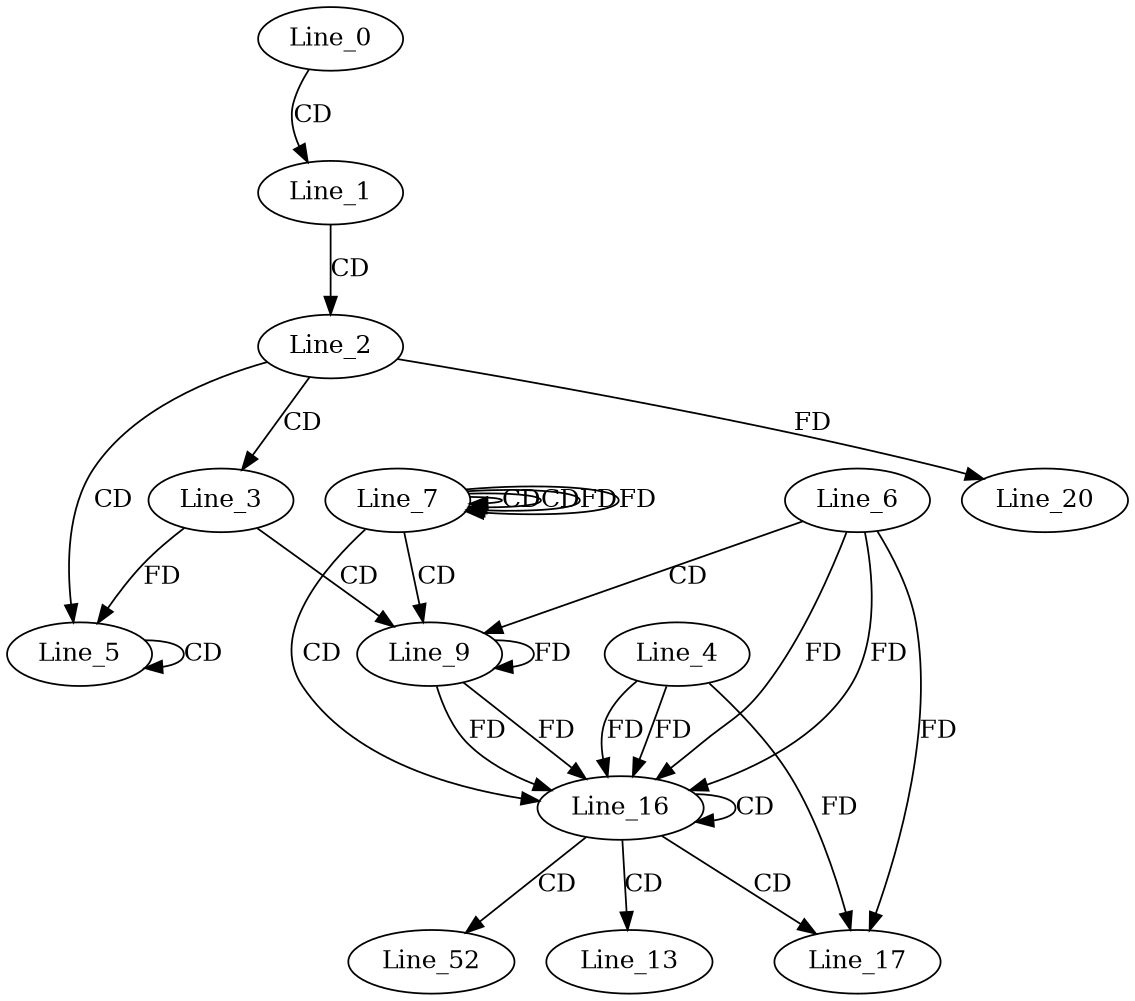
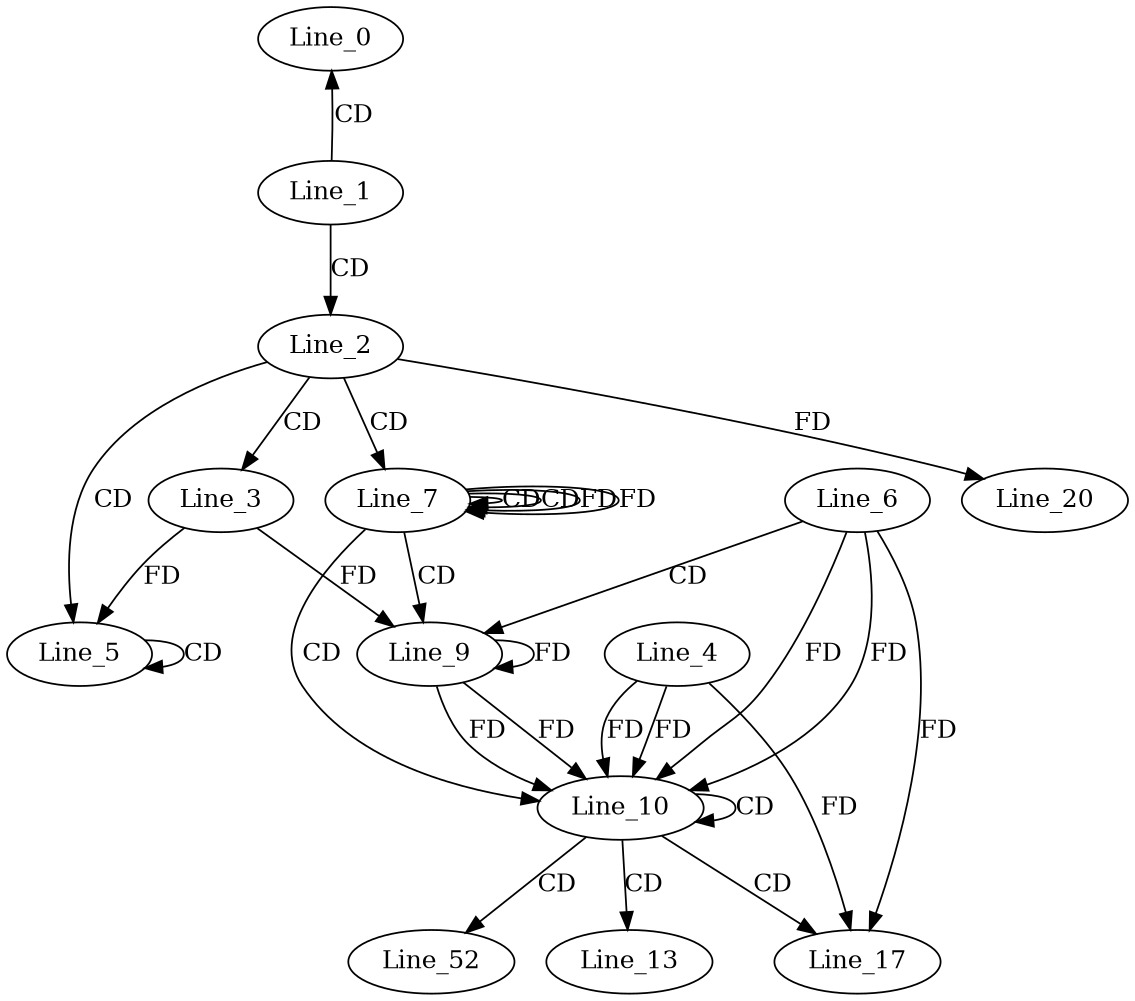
  digraph {
    Line_0
    Line_1
    Line_2
    Line_3
    Line_5
    Line_7
    Line_20
    Line_9
    Line_4
-   Line_10 [label=Line_16]
+   Line_10
    Line_17
    Line_6
    n13 [label=Line_52]
    Line_13
-   Line_0 -> Line_1 [label=CD]
+   Line_1 -> Line_0 [label=CD]
    Line_1 -> Line_2 [label=CD]
    Line_2 -> Line_3 [label=CD]
    Line_2 -> Line_5 [label=CD]
+   Line_2 -> Line_7 [label=CD]
    Line_2 -> Line_20 [label=FD]
    Line_3 -> Line_5 [label=FD]
-   Line_3 -> Line_9 [label=CD]
+   Line_3 -> Line_9 [label=FD]
    Line_5 -> Line_5 [label=CD]
    Line_7 -> Line_7 [label=CD]
    Line_7 -> Line_7 [label=CD]
    Line_7 -> Line_7 [label=FD]
    Line_7 -> Line_7 [label=FD]
    Line_7 -> Line_9 [label=CD]
    Line_7 -> Line_10 [label=CD]
    Line_9 -> Line_9 [label=FD]
    Line_9 -> Line_10 [label=FD]
    Line_9 -> Line_10 [label=FD]
    Line_4 -> Line_10 [label=FD]
    Line_4 -> Line_10 [label=FD]
    Line_4 -> Line_17 [label=FD]
    Line_10 -> Line_10 [label=CD]
    Line_10 -> Line_17 [label=CD]
    Line_10 -> n13 [label=CD]
    Line_10 -> Line_13 [label=CD]
    Line_6 -> Line_9 [label=CD]
    Line_6 -> Line_10 [label=FD]
    Line_6 -> Line_10 [label=FD]
    Line_6 -> Line_17 [label=FD]
  }
